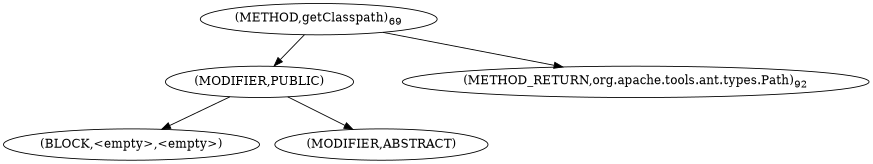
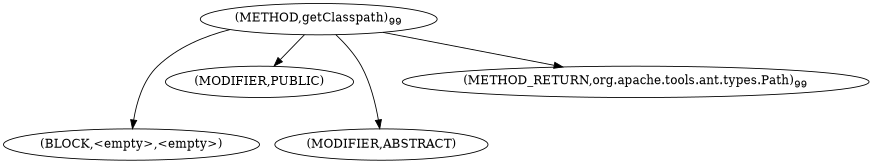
  digraph {
-   n1 [label=<(METHOD,getClasspath)<SUB>69</SUB>>]
+   n1 [label=<(METHOD,getClasspath)<SUB>99</SUB>>]
    n2 [label=<(BLOCK,&lt;empty&gt;,&lt;empty&gt;)>]
    n3 [label=<(MODIFIER,PUBLIC)>]
    n4 [label=<(MODIFIER,ABSTRACT)>]
-   n5 [label=<(METHOD_RETURN,org.apache.tools.ant.types.Path)<SUB>92</SUB>>]
-   n3 -> n2
+   n5 [label=<(METHOD_RETURN,org.apache.tools.ant.types.Path)<SUB>99</SUB>>]
+   n1 -> n2
    n1 -> n3
-   n3 -> n4
+   n1 -> n4
    n1 -> n5
  }
